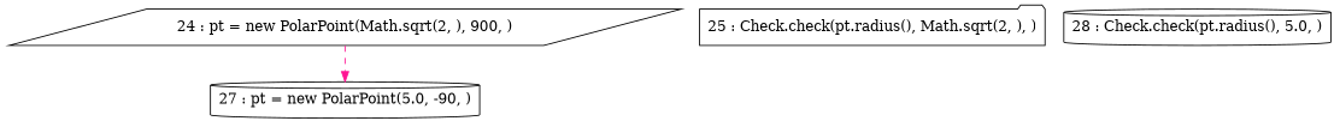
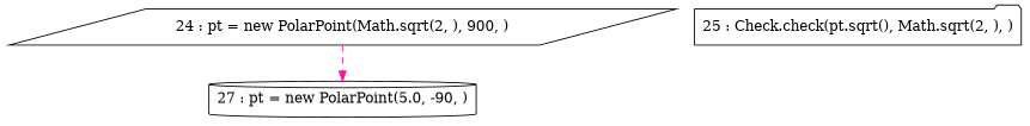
  digraph {
    node [shape=cylinder]
    "24 : pt = new PolarPoint(Math.sqrt(2, ), 900, )" [shape=parallelogram]
    "27 : pt = new PolarPoint(5.0, -90, )"
-   "25 : Check.check(pt.radius(), Math.sqrt(2, ), )" [shape=folder]
-   "28 : Check.check(pt.radius(), 5.0, )"
+   "25 : Check.check(pt.radius(), Math.sqrt(2, ), )" [shape=folder label="25 : Check.check(pt.sqrt(), Math.sqrt(2, ), )"]
    "24 : pt = new PolarPoint(Math.sqrt(2, ), 900, )" -> "27 : pt = new PolarPoint(5.0, -90, )" [style=dashed color=deeppink]
  }
